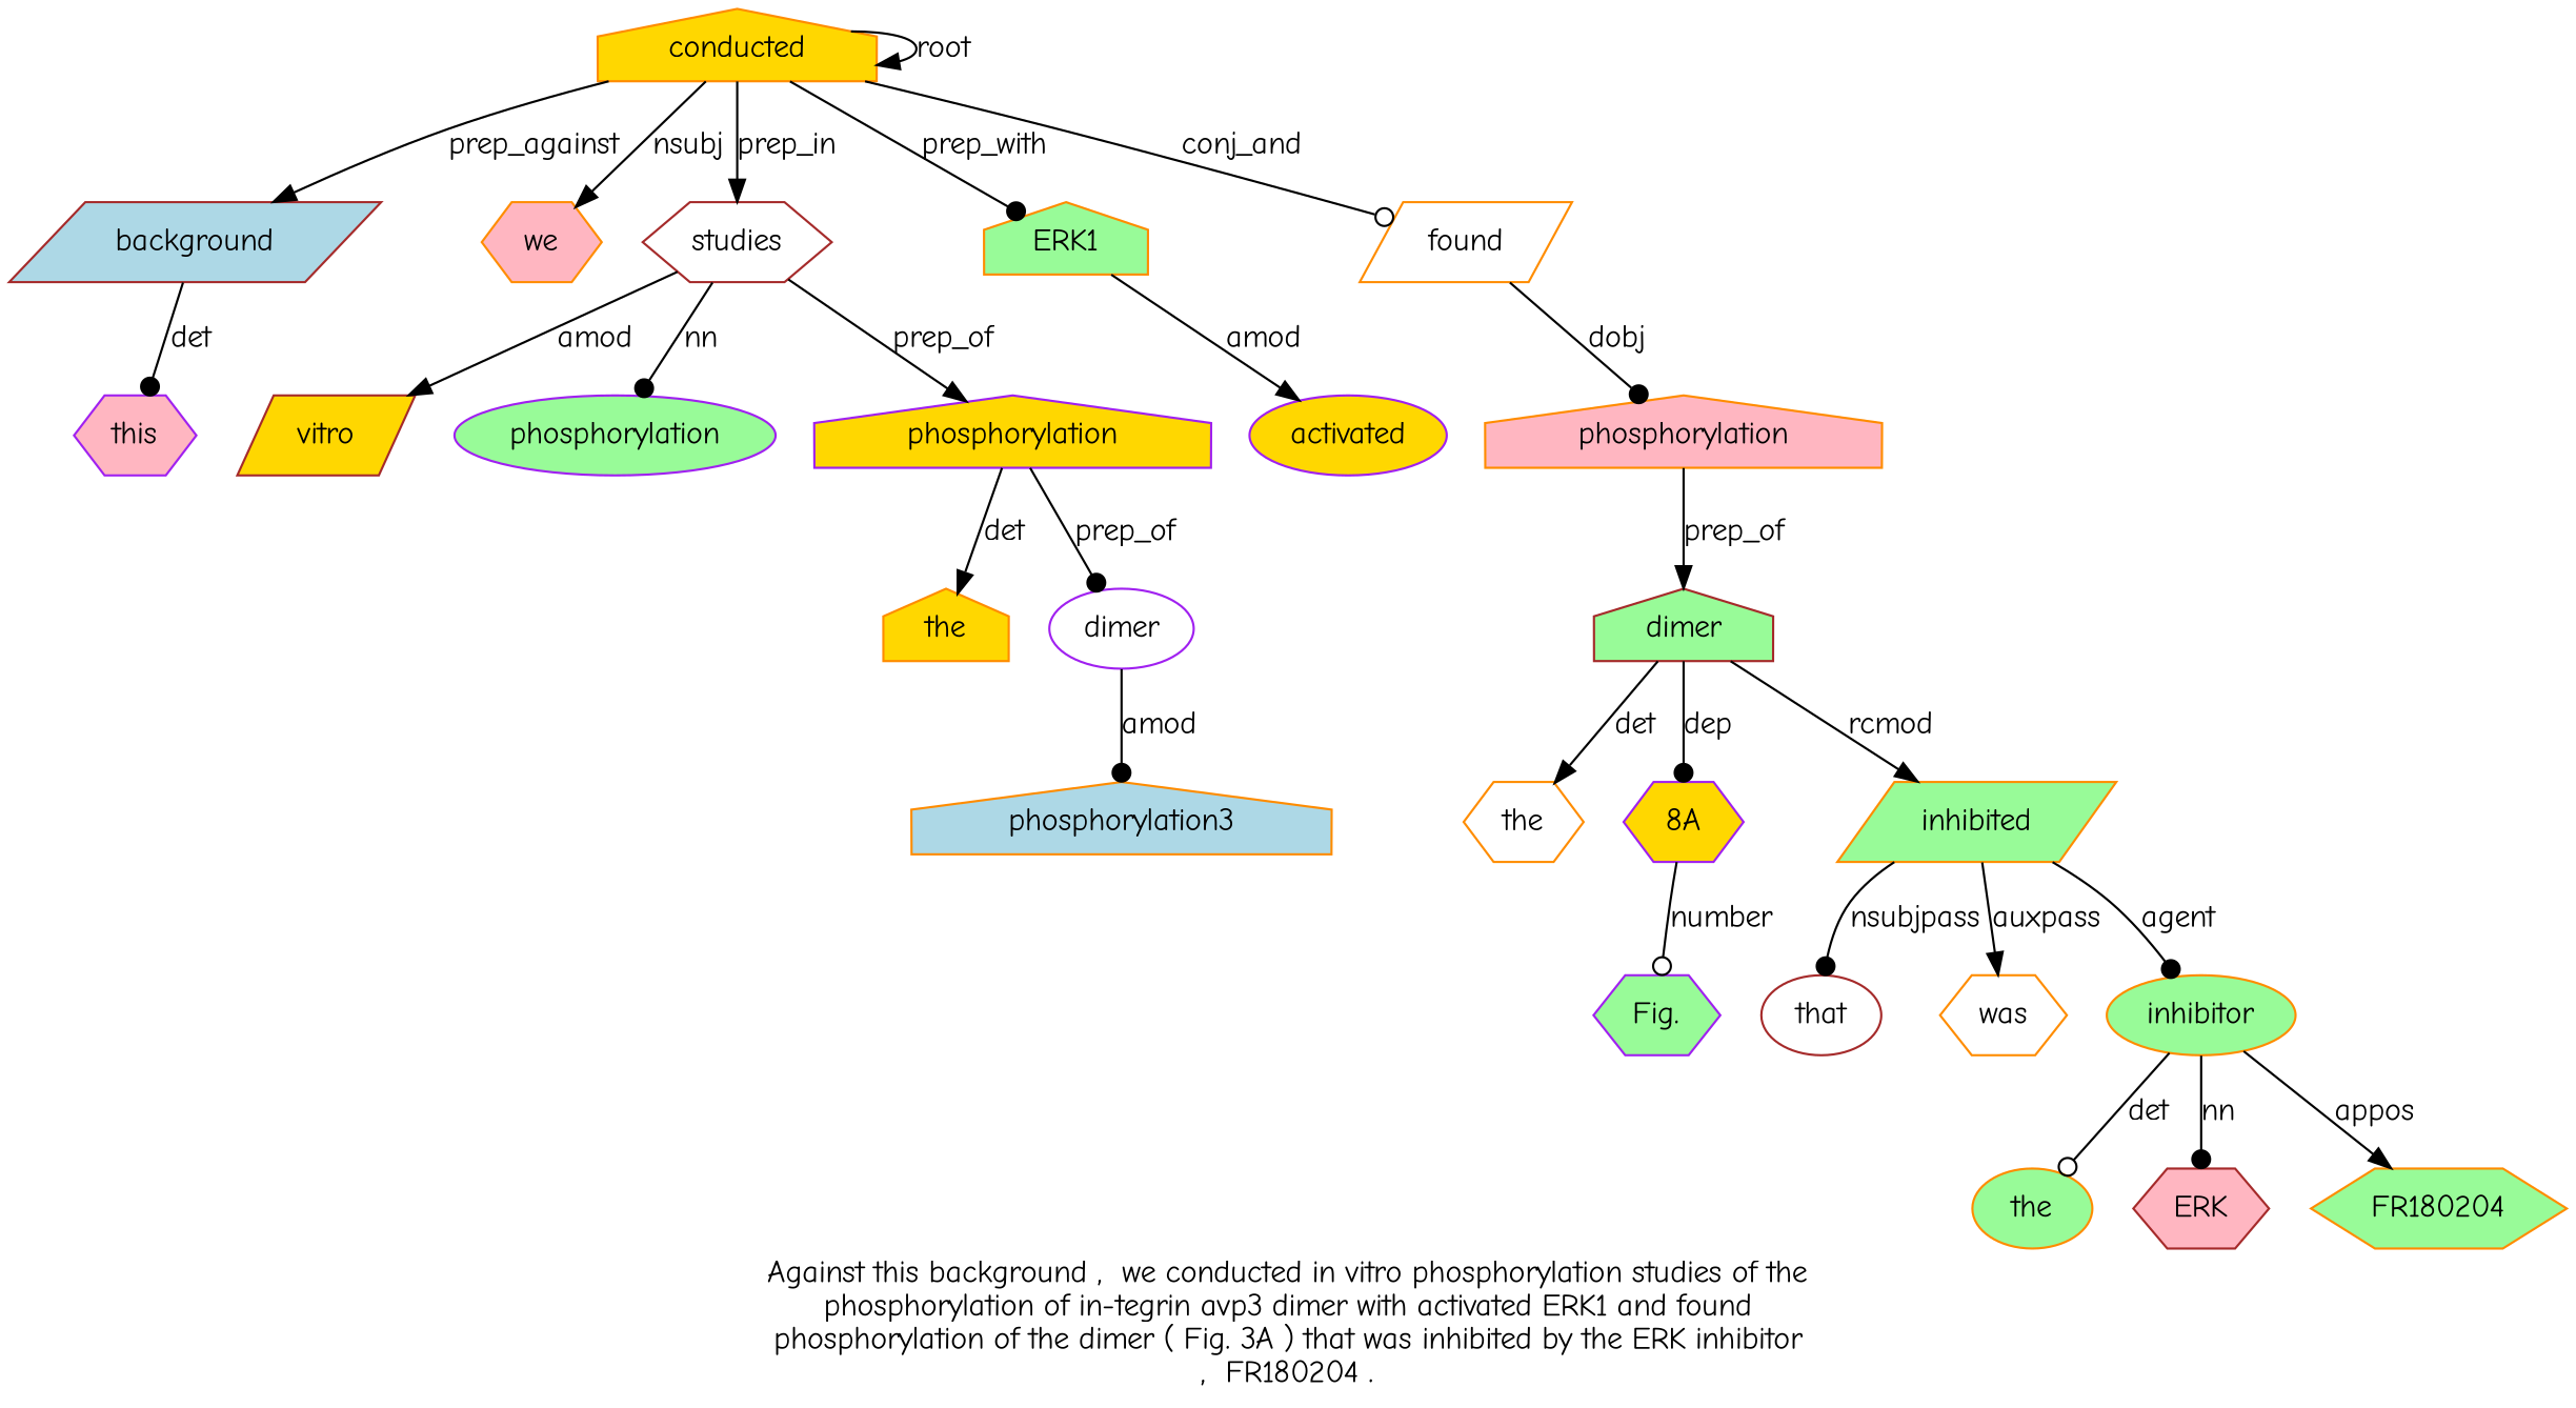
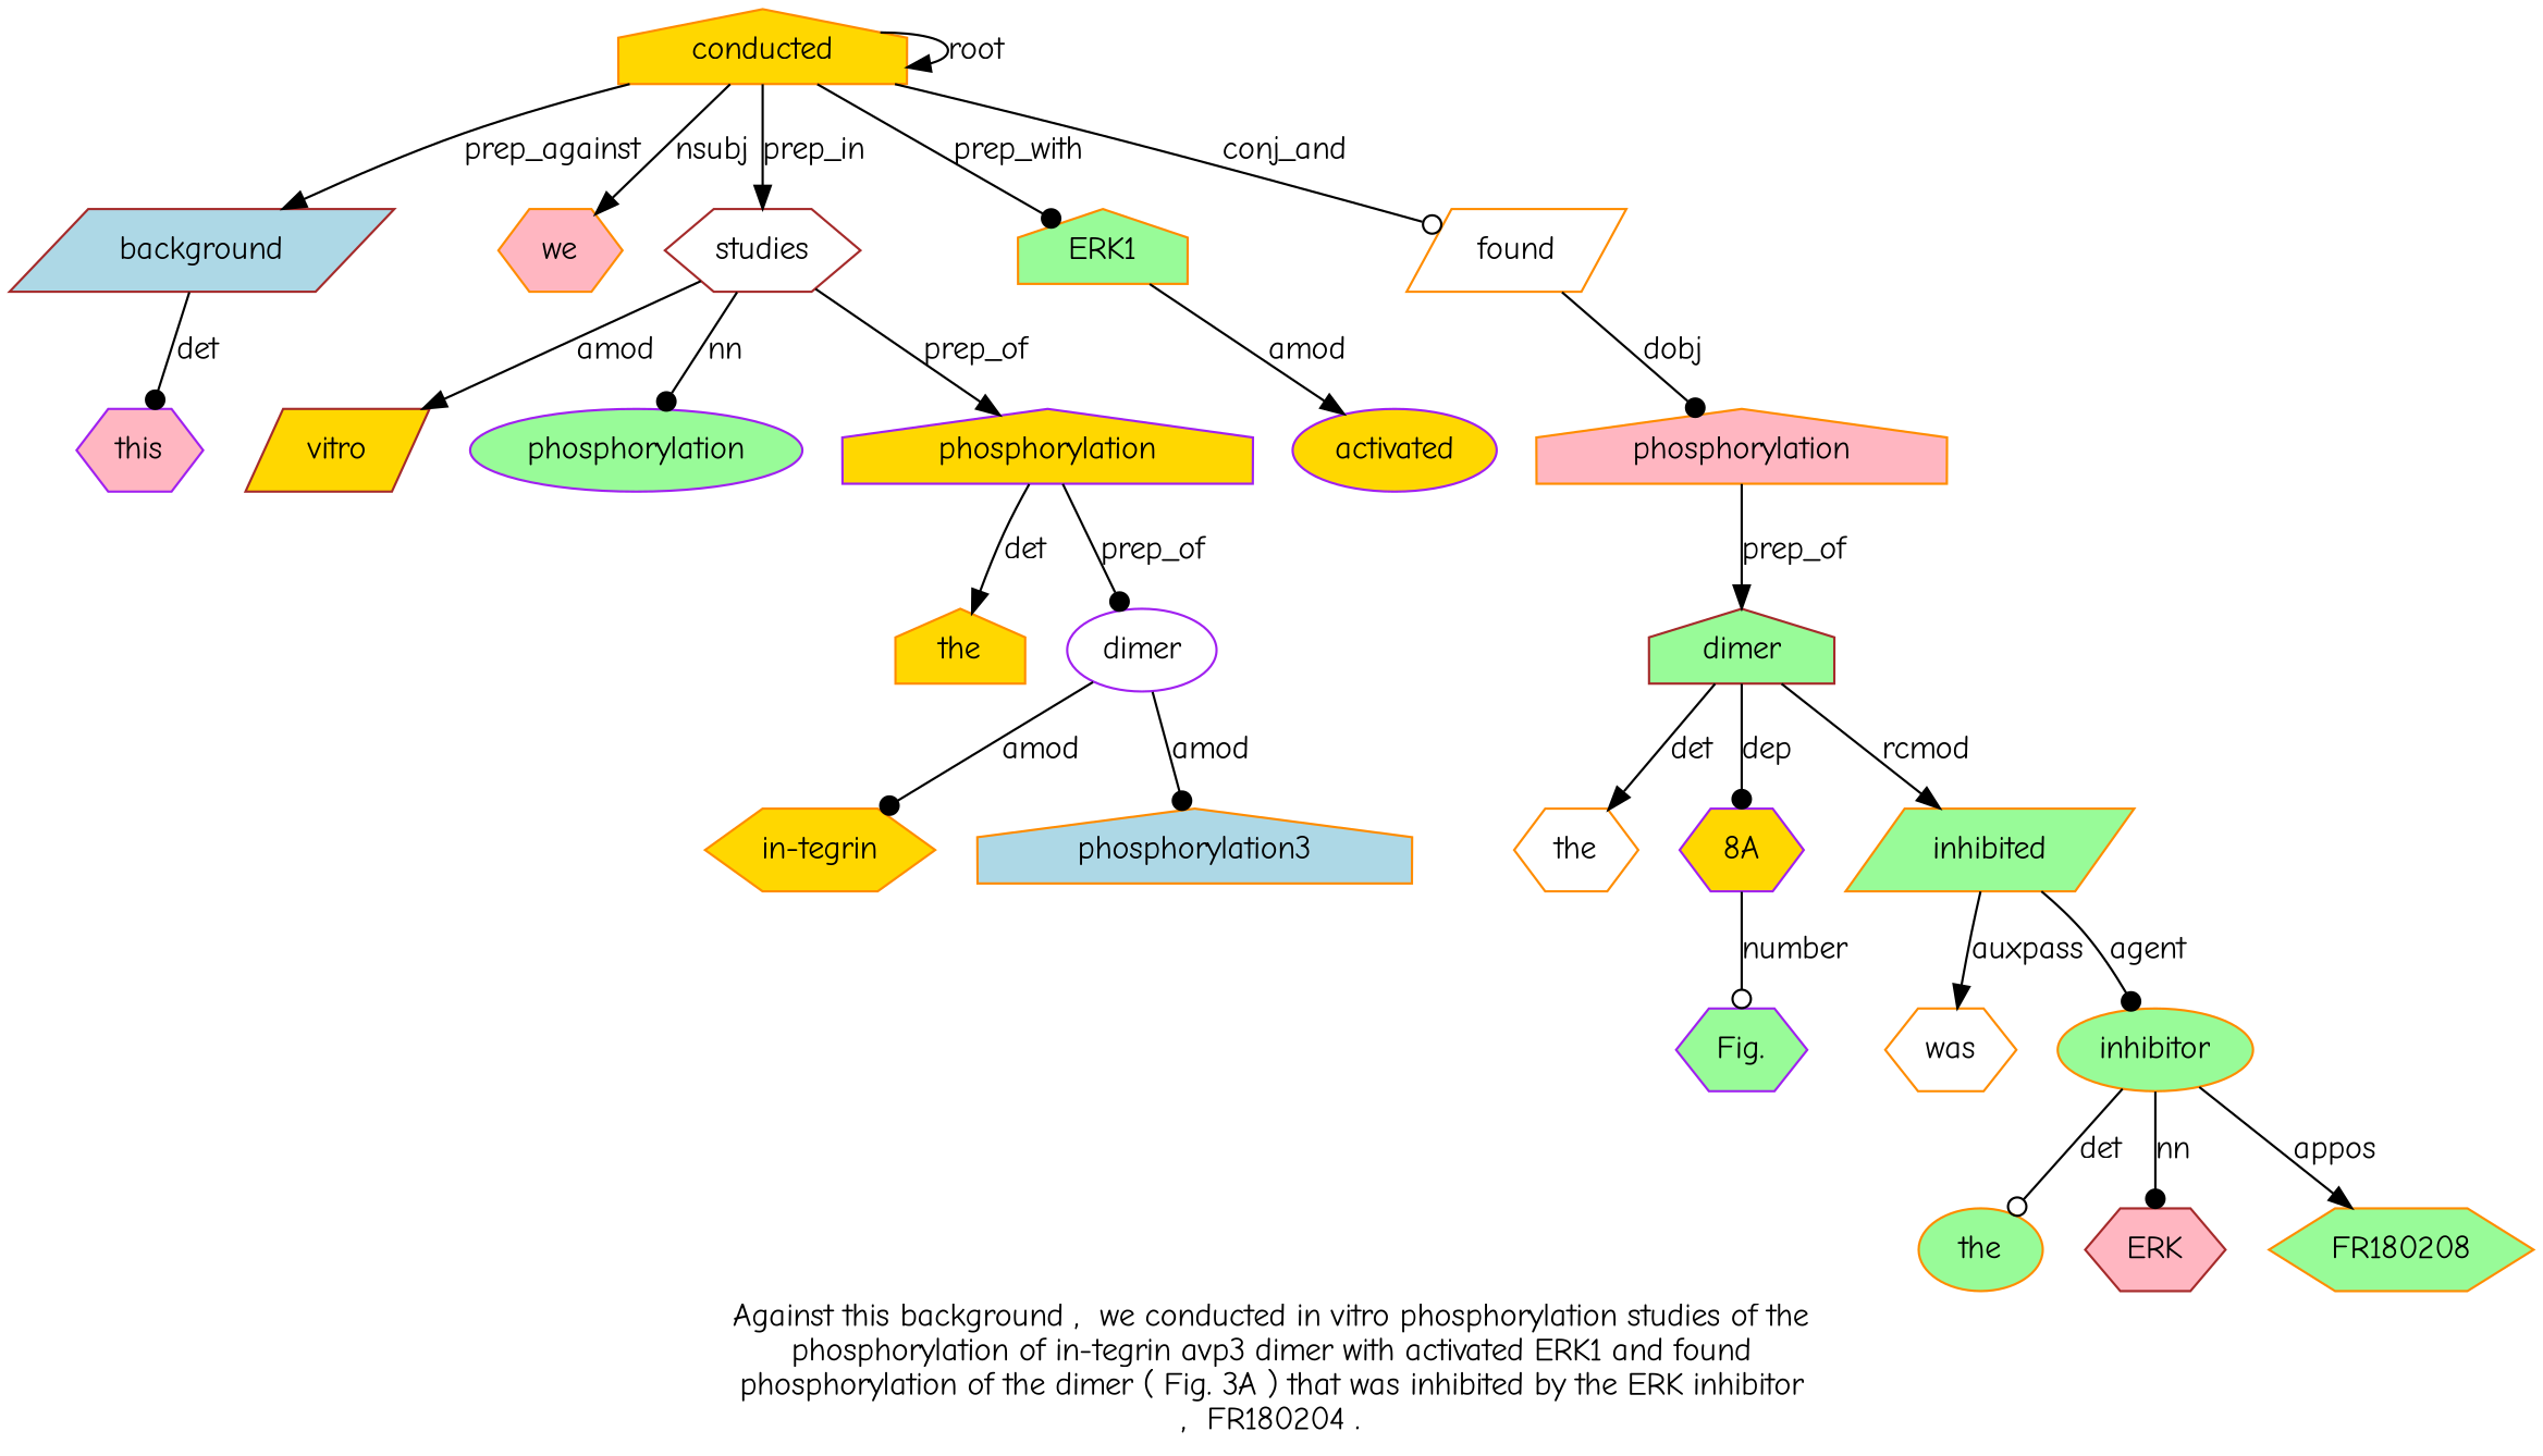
  digraph {
    fontname="Comic Neue"
    label="Against this background ,  we conducted in vitro phosphorylation studies of the\nphosphorylation of in-tegrin avp3 dimer with activated ERK1 and found\nphosphorylation of the dimer ( Fig. 3A ) that was inhibited by the ERK inhibitor\n,  FR180204 ."
    node [color=darkorange fillcolor=palegreen fontname="Comic Neue" shape=hexagon style=filled]
    edge [arrowhead=normal fontname="Comic Neue"]
    n1 [color=brown fillcolor=lightblue label=background shape=parallelogram]
    n2 [color=purple fillcolor=lightpink label=this]
    n3 [fillcolor=gold label=conducted shape=house]
    n4 [fillcolor=lightpink label=we]
    n5 [color=brown fillcolor=white label=studies]
    n6 [label=ERK1 shape=house]
    n7 [fillcolor=white label=found shape=parallelogram]
    n8 [color=brown fillcolor=gold label=vitro shape=parallelogram]
    n9 [color=purple label=phosphorylation shape=ellipse]
    n10 [color=purple fillcolor=gold label=phosphorylation shape=house]
    n11 [color=purple fillcolor=gold label=activated shape=ellipse]
    n12 [fillcolor=lightpink label=phosphorylation shape=house]
    n13 [fillcolor=gold label=the shape=house]
    n14 [color=purple fillcolor=white label=dimer shape=ellipse]
+   n15 [fillcolor=gold label="in-tegrin"]
    n16 [fillcolor=lightblue label=phosphorylation3 shape=house]
    n17 [color=brown label=dimer shape=house]
    n18 [fillcolor=white label=the]
    n19 [color=purple fillcolor=gold label="8A"]
    n20 [label=inhibited shape=parallelogram]
    n21 [color=purple label="Fig."]
-   n22 [color=brown fillcolor=white label=that shape=ellipse]
    n23 [fillcolor=white label=was]
    n24 [label=inhibitor shape=ellipse]
    n25 [label=the shape=ellipse]
    n26 [color=brown fillcolor=lightpink label=ERK]
-   n27 [label=FR180204]
+   n27 [label=FR180208]
    n1 -> n2 [arrowhead=dot label=det]
    n3 -> n1 [label=prep_against]
    n3 -> n3 [label=root]
    n3 -> n4 [label=nsubj]
    n3 -> n5 [label=prep_in]
    n3 -> n6 [arrowhead=dot label=prep_with]
    n3 -> n7 [arrowhead=odot label=conj_and]
    n5 -> n8 [label=amod]
    n5 -> n9 [arrowhead=dot label=nn]
    n5 -> n10 [label=prep_of]
    n6 -> n11 [label=amod]
    n7 -> n12 [arrowhead=dot label=dobj]
    n10 -> n13 [label=det]
    n10 -> n14 [arrowhead=dot label=prep_of]
    n12 -> n17 [label=prep_of]
+   n14 -> n15 [arrowhead=dot label=amod]
    n14 -> n16 [arrowhead=dot label=amod]
    n17 -> n18 [label=det]
    n17 -> n19 [arrowhead=dot label=dep]
    n17 -> n20 [label=rcmod]
    n19 -> n21 [arrowhead=odot label=number]
-   n20 -> n22 [arrowhead=dot label=nsubjpass]
    n20 -> n23 [label=auxpass]
    n20 -> n24 [arrowhead=dot label=agent]
    n24 -> n25 [arrowhead=odot label=det]
    n24 -> n26 [arrowhead=dot label=nn]
    n24 -> n27 [label=appos]
  }
